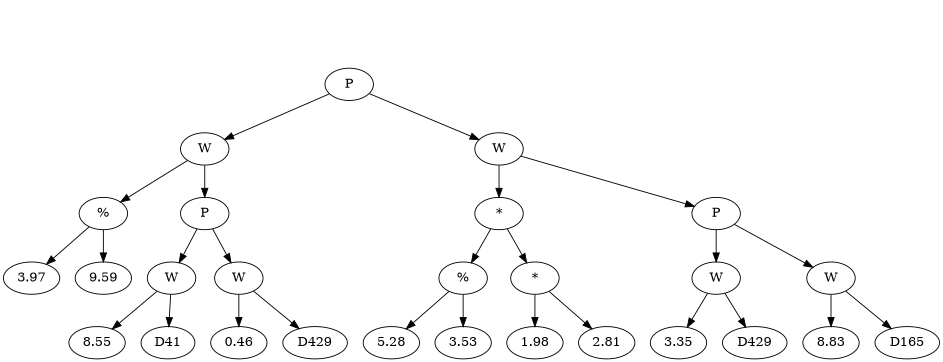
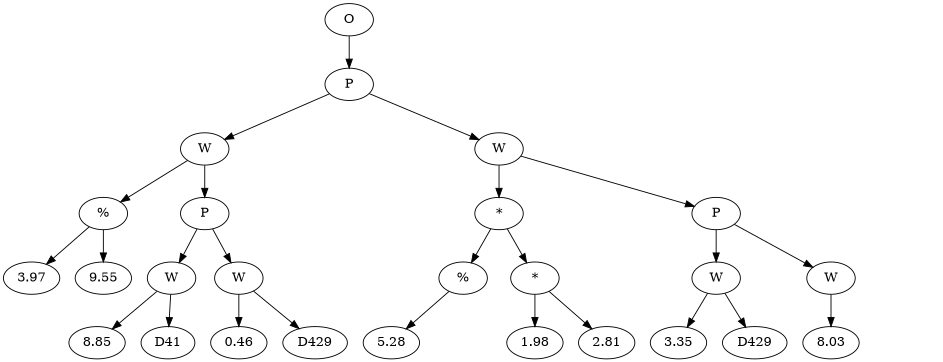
  digraph {
+   n1 [label=O]
    n2 [label=P]
    n3 [label=W]
    n4 [label=W]
    n5 [label="%"]
    n6 [label=P]
    n7 [label="*"]
    n8 [label=P]
    n9 [label=3.97]
-   n10 [label=9.59]
+   n10 [label=9.55]
    n11 [label=W]
    n12 [label=W]
-   n13 [label=8.55]
+   n13 [label=8.85]
    n14 [label=D41]
    n15 [label=0.46]
    n16 [label=D429]
    n17 [label="%"]
    n18 [label="*"]
    n19 [label=W]
    n20 [label=W]
    n21 [label=5.28]
-   n22 [label=3.53]
    n23 [label=1.98]
    n24 [label=2.81]
    n25 [label=3.35]
    n26 [label=D429]
-   n27 [label=8.83]
-   n28 [label=D165]
+   n27 [label=8.03]
+   n1 -> n2
    n2 -> n3
    n2 -> n4
    n3 -> n5
    n3 -> n6
    n4 -> n7
    n4 -> n8
    n5 -> n9
    n5 -> n10
    n6 -> n11
    n6 -> n12
    n7 -> n17
    n7 -> n18
    n8 -> n19
    n8 -> n20
    n11 -> n13
    n11 -> n14
    n12 -> n15
    n12 -> n16
    n17 -> n21
-   n17 -> n22
    n18 -> n23
    n18 -> n24
    n19 -> n25
    n19 -> n26
    n20 -> n27
-   n20 -> n28
  }
